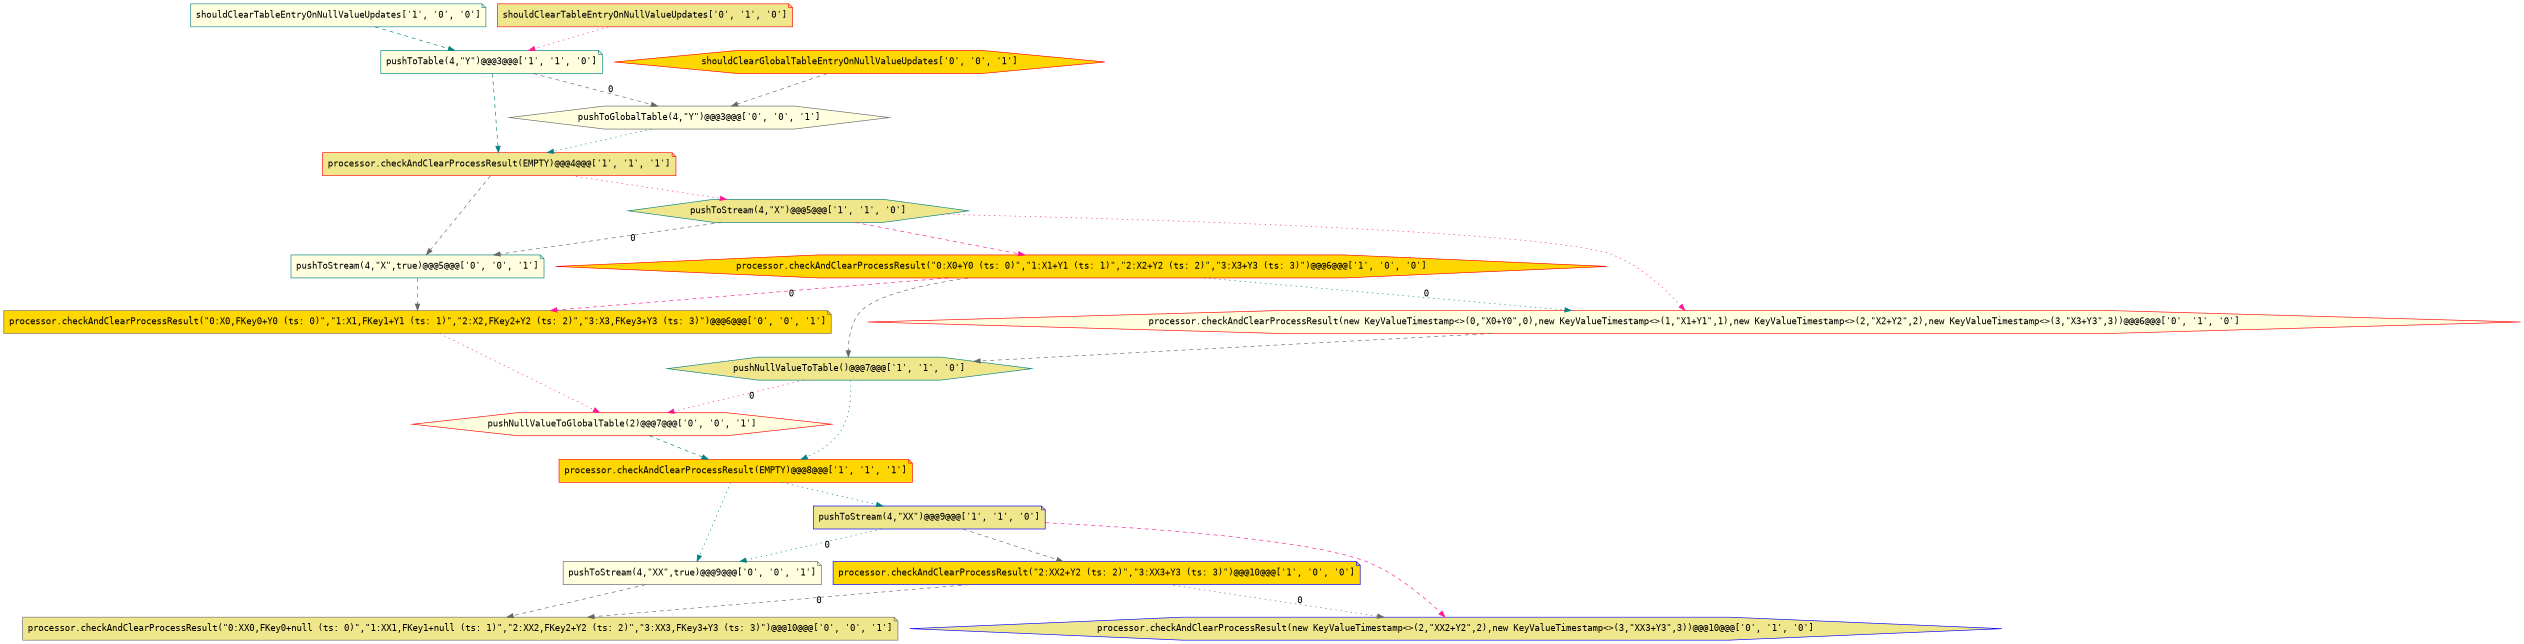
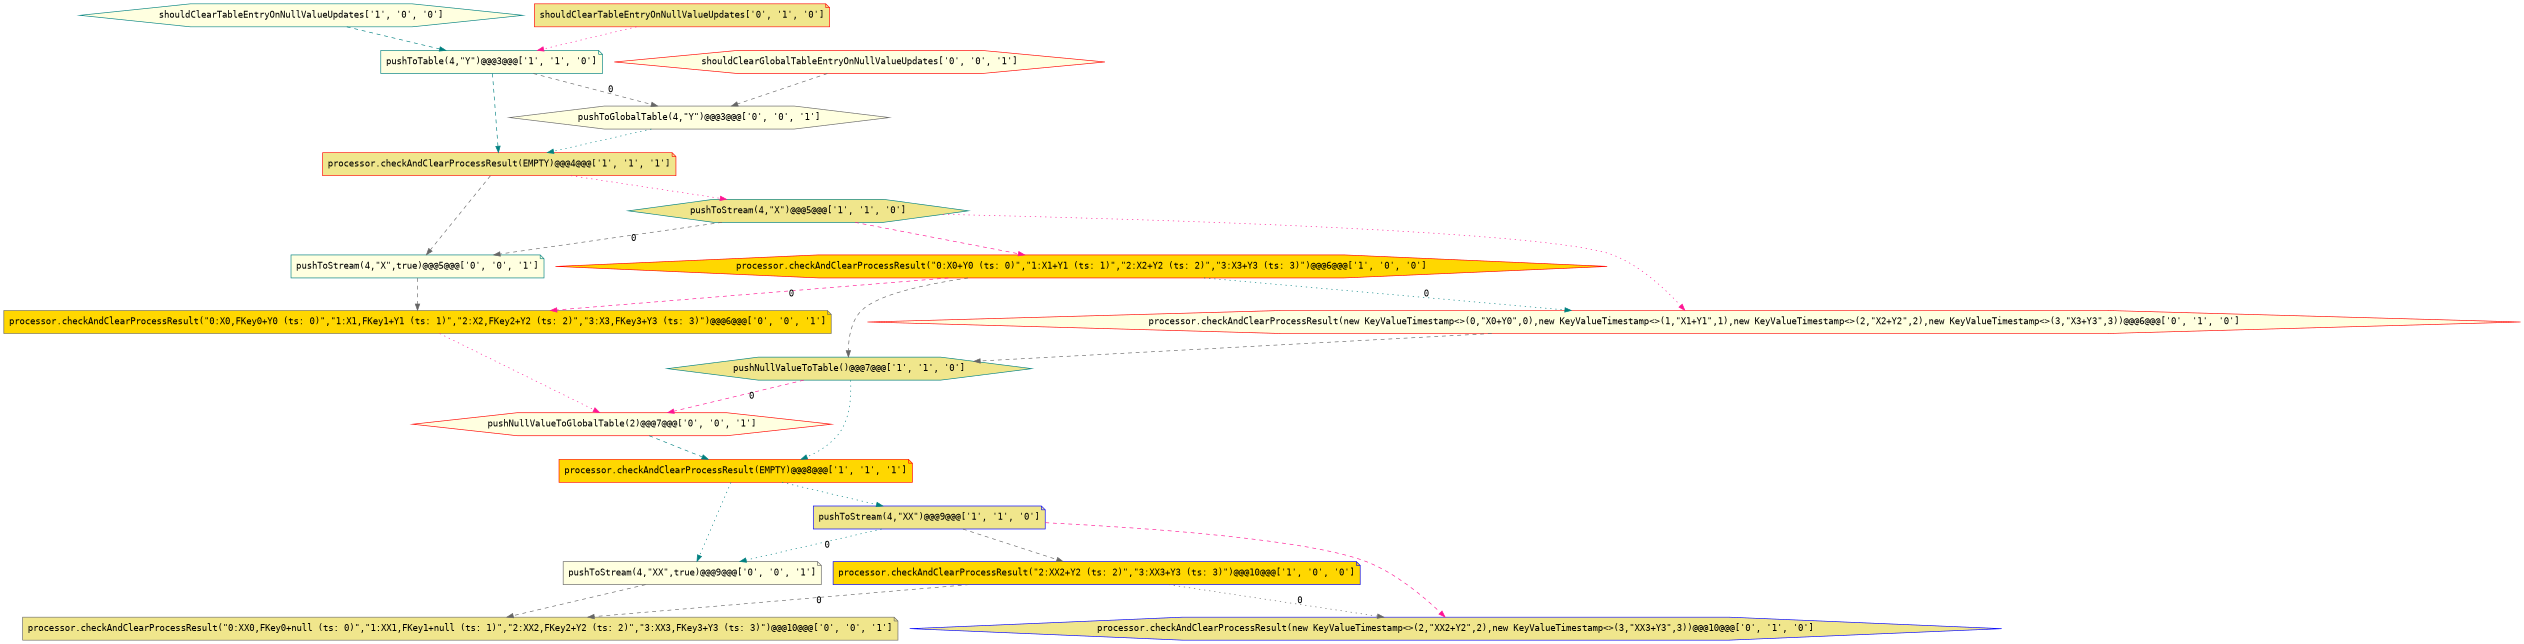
  digraph {
    fontname="DejaVu Sans Mono"
    node [color=red fillcolor=lightyellow fontname="DejaVu Sans Mono" shape=note style=filled]
    edge [color=gray40 fontname="DejaVu Sans Mono" style=dashed]
    n1 [color=teal label="pushToTable(4,\"Y\")@@@3@@@['1', '1', '0']"]
    n2 [fillcolor=khaki label="processor.checkAndClearProcessResult(EMPTY)@@@4@@@['1', '1', '1']"]
    n3 [color=gray40 label="pushToGlobalTable(4,\"Y\")@@@3@@@['0', '0', '1']" shape=hexagon]
    n4 [color=teal label="pushToStream(4,\"X\",true)@@@5@@@['0', '0', '1']"]
    n5 [color=teal fillcolor=khaki label="pushToStream(4,\"X\")@@@5@@@['1', '1', '0']" shape=hexagon]
    n6 [color=blue fillcolor=khaki label="pushToStream(4,\"XX\")@@@9@@@['1', '1', '0']"]
    n7 [color=blue fillcolor=khaki label="processor.checkAndClearProcessResult(new KeyValueTimestamp<>(2,\"XX2+Y2\",2),new KeyValueTimestamp<>(3,\"XX3+Y3\",3))@@@10@@@['0', '1', '0']" shape=hexagon]
    n8 [color=gray40 label="pushToStream(4,\"XX\",true)@@@9@@@['0', '0', '1']"]
    n9 [color=blue fillcolor=gold label="processor.checkAndClearProcessResult(\"2:XX2+Y2 (ts: 2)\",\"3:XX3+Y3 (ts: 3)\")@@@10@@@['1', '0', '0']"]
    n10 [color=gray40 fillcolor=khaki label="processor.checkAndClearProcessResult(\"0:XX0,FKey0+null (ts: 0)\",\"1:XX1,FKey1+null (ts: 1)\",\"2:XX2,FKey2+Y2 (ts: 2)\",\"3:XX3,FKey3+Y3 (ts: 3)\")@@@10@@@['0', '0', '1']"]
    n11 [fillcolor=gold label="processor.checkAndClearProcessResult(\"0:X0+Y0 (ts: 0)\",\"1:X1+Y1 (ts: 1)\",\"2:X2+Y2 (ts: 2)\",\"3:X3+Y3 (ts: 3)\")@@@6@@@['1', '0', '0']" shape=hexagon]
    n12 [color=teal fillcolor=khaki label="pushNullValueToTable()@@@7@@@['1', '1', '0']" shape=hexagon]
    n13 [label="processor.checkAndClearProcessResult(new KeyValueTimestamp<>(0,\"X0+Y0\",0),new KeyValueTimestamp<>(1,\"X1+Y1\",1),new KeyValueTimestamp<>(2,\"X2+Y2\",2),new KeyValueTimestamp<>(3,\"X3+Y3\",3))@@@6@@@['0', '1', '0']" shape=hexagon]
    n14 [color=gray40 fillcolor=gold label="processor.checkAndClearProcessResult(\"0:X0,FKey0+Y0 (ts: 0)\",\"1:X1,FKey1+Y1 (ts: 1)\",\"2:X2,FKey2+Y2 (ts: 2)\",\"3:X3,FKey3+Y3 (ts: 3)\")@@@6@@@['0', '0', '1']"]
    n15 [fillcolor=gold label="processor.checkAndClearProcessResult(EMPTY)@@@8@@@['1', '1', '1']"]
    n16 [label="pushNullValueToGlobalTable(2)@@@7@@@['0', '0', '1']" shape=hexagon]
-   n17 [color=teal label="shouldClearTableEntryOnNullValueUpdates['1', '0', '0']"]
+   n17 [color=teal label="shouldClearTableEntryOnNullValueUpdates['1', '0', '0']" shape=hexagon]
    n18 [fillcolor=khaki label="shouldClearTableEntryOnNullValueUpdates['0', '1', '0']"]
-   n19 [fillcolor=gold label="shouldClearGlobalTableEntryOnNullValueUpdates['0', '0', '1']" shape=hexagon]
+   n19 [label="shouldClearGlobalTableEntryOnNullValueUpdates['0', '0', '1']" shape=hexagon]
    n1 -> n2 [color=teal]
    n1 -> n3 [label=0]
    n2 -> n4
    n2 -> n5 [color=deeppink style=dotted]
    n3 -> n2 [color=teal style=dotted]
    n4 -> n14
    n5 -> n4 [label=0]
    n5 -> n11 [color=deeppink]
    n5 -> n13 [color=deeppink style=dotted]
    n6 -> n7 [color=deeppink]
    n6 -> n8 [color=teal label=0 style=dotted]
    n6 -> n9
    n8 -> n10
    n9 -> n7 [label=0 style=dotted]
    n9 -> n10 [label=0]
    n11 -> n12
    n11 -> n13 [color=teal label=0 style=dotted]
    n11 -> n14 [color=deeppink label=0]
    n12 -> n15 [color=teal style=dotted]
-   n12 -> n16 [color=deeppink label=0 style=dotted]
+   n12 -> n16 [color=deeppink label=0]
    n13 -> n12
    n14 -> n16 [color=deeppink style=dotted]
    n15 -> n6 [color=teal style=dotted]
    n15 -> n8 [color=teal style=dotted]
    n16 -> n15 [color=teal]
    n17 -> n1 [color=teal]
    n18 -> n1 [color=deeppink style=dotted]
    n19 -> n3
  }
